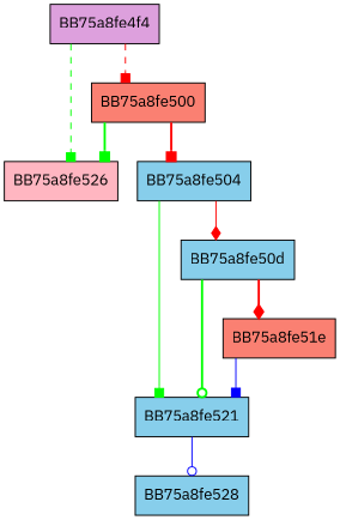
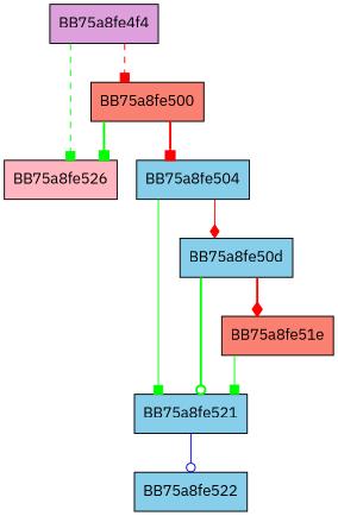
  digraph {
    fontname="IBM Plex Sans"
    splines=ortho
    node [fillcolor=skyblue fontname="IBM Plex Sans" shape=box style=filled]
    edge [arrowhead=box color=green fontname="IBM Plex Sans" style=bold]
    BB75a8fe4f4 [fillcolor=plum]
    BB75a8fe526 [fillcolor=lightpink]
    BB75a8fe500 [fillcolor=salmon]
    BB75a8fe504
    BB75a8fe521
    BB75a8fe50d
-   BB75a8fe528
+   BB75a8fe528 [label=BB75a8fe522]
    BB75a8fe51e [fillcolor=salmon]
    BB75a8fe4f4 -> BB75a8fe526 [style=dashed]
    BB75a8fe4f4 -> BB75a8fe500 [color=red style=dashed]
    BB75a8fe500 -> BB75a8fe526
    BB75a8fe500 -> BB75a8fe504 [color=red]
    BB75a8fe504 -> BB75a8fe521 [style=solid]
    BB75a8fe504 -> BB75a8fe50d [arrowhead=diamond color=red style=solid]
    BB75a8fe521 -> BB75a8fe528 [arrowhead=odot color=blue style=solid]
    BB75a8fe50d -> BB75a8fe521 [arrowhead=odot]
    BB75a8fe50d -> BB75a8fe51e [arrowhead=diamond color=red]
-   BB75a8fe51e -> BB75a8fe521 [color=blue style=solid]
+   BB75a8fe51e -> BB75a8fe521 [style=solid]
  }
